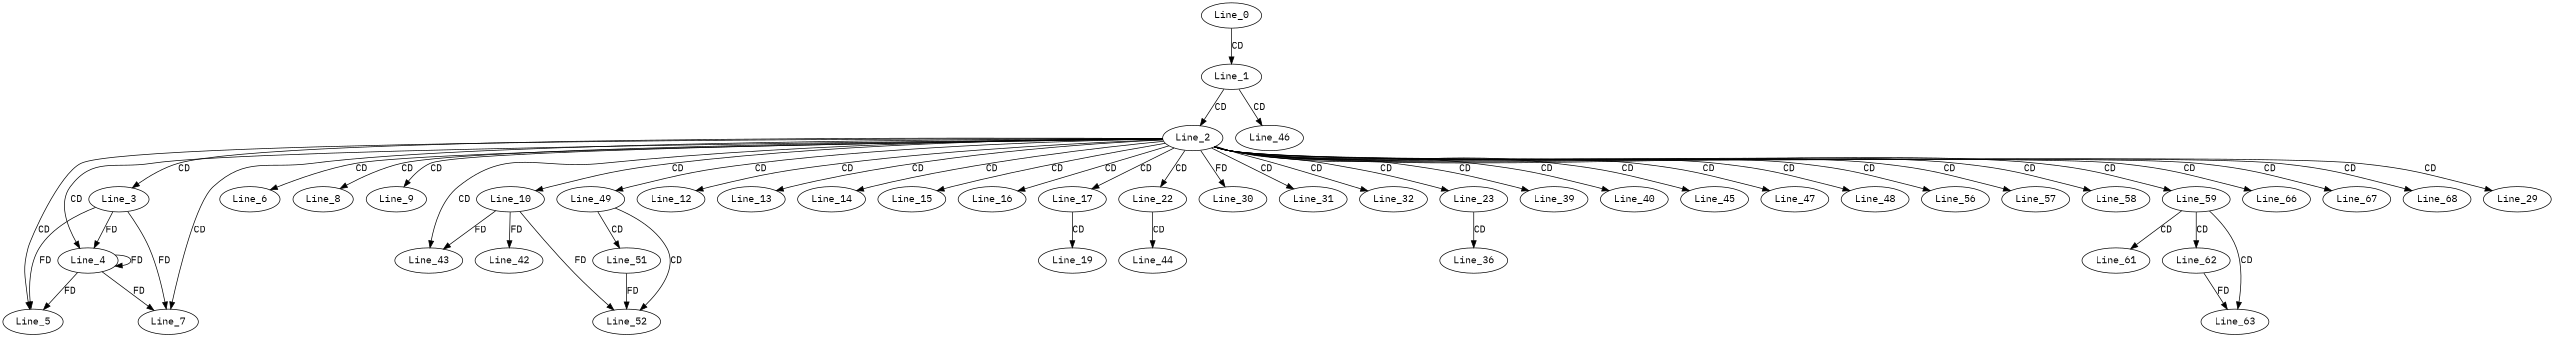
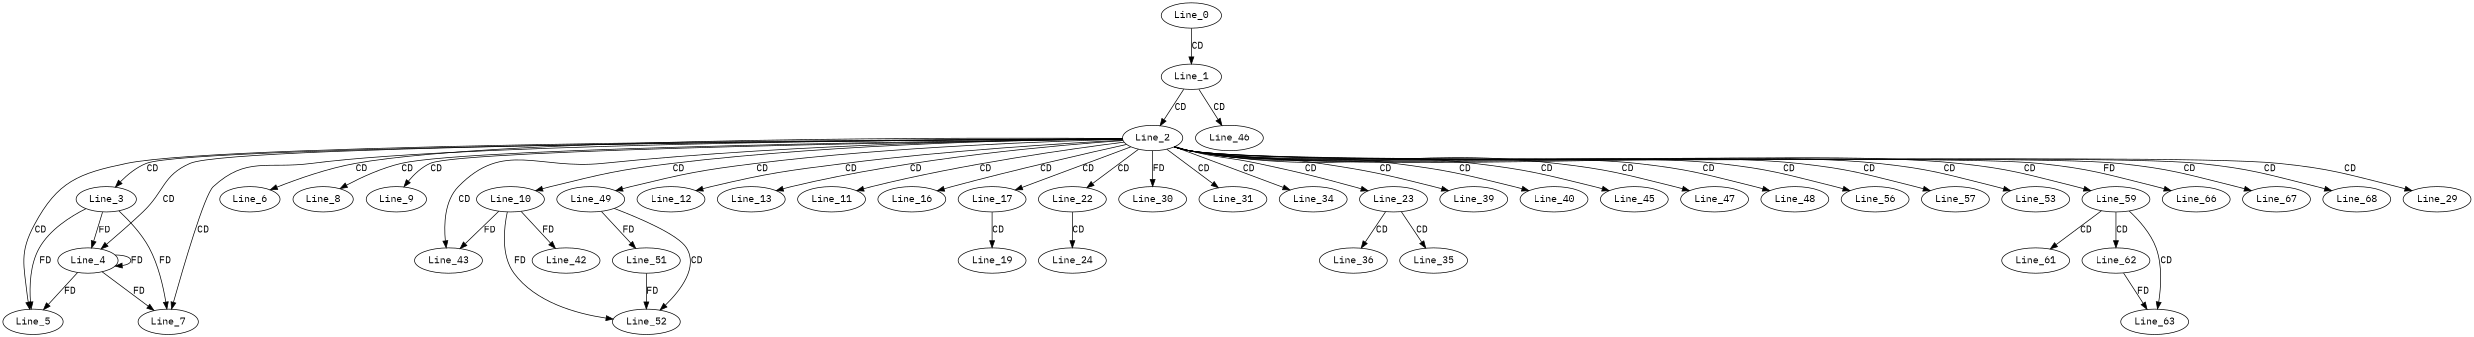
  digraph {
    fontname="IBM Plex Mono"
    node [fontname="IBM Plex Mono"]
    edge [fontname="IBM Plex Mono"]
    Line_0
    Line_1
    Line_2
    Line_46
    Line_3
    Line_4
    Line_5
    Line_6
    Line_7
    Line_8
    Line_9
    Line_10
    Line_12
    Line_13
-   Line_14
-   Line_15
+   Line_14 [label=Line_11]
    Line_16
    Line_17
    Line_22
    Line_30
    Line_31
-   Line_32
+   Line_32 [label=Line_34]
    n23 [label=Line_23]
    Line_39
    Line_40
    Line_43
    Line_45
    Line_47
    Line_48
    Line_49
    Line_56
    Line_57
-   Line_58
+   Line_58 [label=Line_53]
    Line_59
    Line_66
    Line_67
    Line_68
    n38 [label=Line_29]
    Line_42
    Line_52
    Line_19
-   Line_24 [label=Line_44]
+   Line_24
+   Line_35
    Line_36
    Line_51
    Line_61
    Line_62
    Line_63
    Line_0 -> Line_1 [label=CD]
    Line_1 -> Line_2 [label=CD]
    Line_1 -> Line_46 [label=CD]
    Line_2 -> Line_3 [label=CD]
    Line_2 -> Line_4 [label=CD]
    Line_2 -> Line_5 [label=CD]
    Line_2 -> Line_6 [label=CD]
    Line_2 -> Line_7 [label=CD]
    Line_2 -> Line_8 [label=CD]
    Line_2 -> Line_9 [label=CD]
    Line_2 -> Line_10 [label=CD]
    Line_2 -> Line_12 [label=CD]
    Line_2 -> Line_13 [label=CD]
    Line_2 -> Line_14 [label=CD]
-   Line_2 -> Line_15 [label=CD]
    Line_2 -> Line_16 [label=CD]
    Line_2 -> Line_17 [label=CD]
    Line_2 -> Line_22 [label=CD]
    Line_2 -> Line_30 [label=FD]
    Line_2 -> Line_31 [label=CD]
    Line_2 -> Line_32 [label=CD]
    Line_2 -> n23 [label=CD]
    Line_2 -> Line_39 [label=CD]
    Line_2 -> Line_40 [label=CD]
    Line_2 -> Line_43 [label=CD]
    Line_2 -> Line_45 [label=CD]
    Line_2 -> Line_47 [label=CD]
    Line_2 -> Line_48 [label=CD]
    Line_2 -> Line_49 [label=CD]
    Line_2 -> Line_56 [label=CD]
    Line_2 -> Line_57 [label=CD]
    Line_2 -> Line_58 [label=CD]
    Line_2 -> Line_59 [label=CD]
-   Line_2 -> Line_66 [label=CD]
+   Line_2 -> Line_66 [label=FD]
    Line_2 -> Line_67 [label=CD]
    Line_2 -> Line_68 [label=CD]
    Line_2 -> n38 [label=CD]
    Line_3 -> Line_4 [label=FD]
    Line_3 -> Line_5 [label=FD]
    Line_3 -> Line_7 [label=FD]
    Line_4 -> Line_4 [label=FD]
    Line_4 -> Line_5 [label=FD]
    Line_4 -> Line_7 [label=FD]
    Line_10 -> Line_43 [label=FD]
    Line_10 -> Line_42 [label=FD]
    Line_10 -> Line_52 [label=FD]
    Line_17 -> Line_19 [label=CD]
    Line_22 -> Line_24 [label=CD]
+   n23 -> Line_35 [label=CD]
    n23 -> Line_36 [label=CD]
    Line_49 -> Line_52 [label=CD]
-   Line_49 -> Line_51 [label=CD]
+   Line_49 -> Line_51 [label=FD]
    Line_59 -> Line_61 [label=CD]
    Line_59 -> Line_62 [label=CD]
    Line_59 -> Line_63 [label=CD]
    Line_51 -> Line_52 [label=FD]
    Line_62 -> Line_63 [label=FD]
  }
